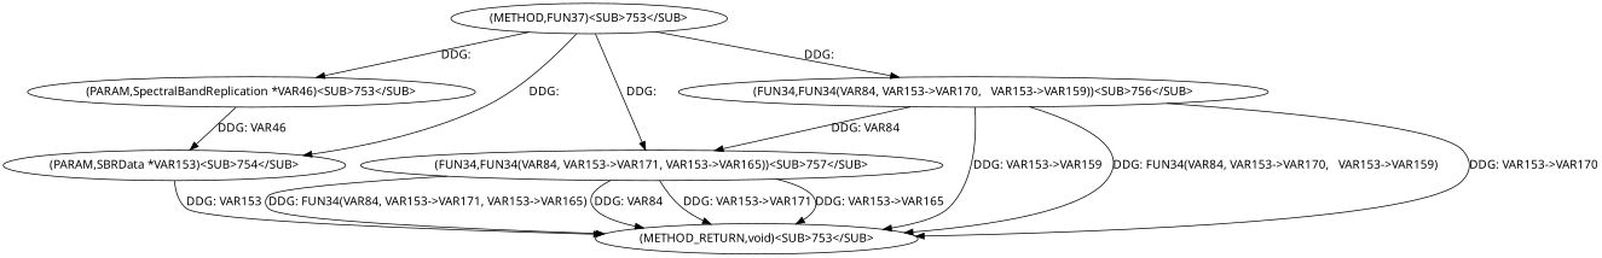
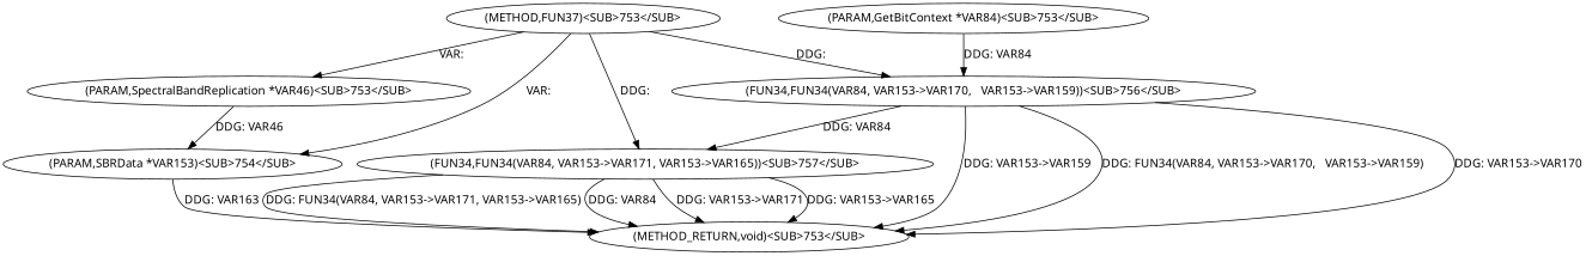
  digraph {
    fontname="Noto Sans"
    node [fontname="Noto Sans"]
    edge [fontname="Noto Sans"]
    n1 [label="(METHOD,FUN37)<SUB>753</SUB>"]
    n2 [label="(PARAM,SpectralBandReplication *VAR46)<SUB>753</SUB>"]
    n3 [label="(PARAM,SBRData *VAR153)<SUB>754</SUB>"]
    n4 [label="(FUN34,FUN34(VAR84, VAR153-&gt;VAR170,   VAR153-&gt;VAR159))<SUB>756</SUB>"]
    n5 [label="(FUN34,FUN34(VAR84, VAR153-&gt;VAR171, VAR153-&gt;VAR165))<SUB>757</SUB>"]
+   n6 [label="(PARAM,GetBitContext *VAR84)<SUB>753</SUB>"]
    n7 [label="(METHOD_RETURN,void)<SUB>753</SUB>"]
-   n1 -> n2 [label="DDG: "]
-   n1 -> n3 [label="DDG: "]
+   n1 -> n2 [label="VAR: "]
+   n1 -> n3 [label="VAR: "]
    n1 -> n4 [label="DDG: "]
    n1 -> n5 [label="DDG: "]
    n2 -> n3 [label="DDG: VAR46"]
-   n3 -> n7 [label="DDG: VAR153"]
+   n3 -> n7 [label="DDG: VAR163"]
    n4 -> n5 [label="DDG: VAR84"]
    n4 -> n7 [label="DDG: VAR153-&gt;VAR170"]
    n4 -> n7 [label="DDG: VAR153-&gt;VAR159"]
    n4 -> n7 [label="DDG: FUN34(VAR84, VAR153-&gt;VAR170,   VAR153-&gt;VAR159)"]
    n5 -> n7 [label="DDG: VAR84"]
    n5 -> n7 [label="DDG: VAR153-&gt;VAR171"]
    n5 -> n7 [label="DDG: VAR153-&gt;VAR165"]
    n5 -> n7 [label="DDG: FUN34(VAR84, VAR153-&gt;VAR171, VAR153-&gt;VAR165)"]
+   n6 -> n4 [label="DDG: VAR84"]
  }
